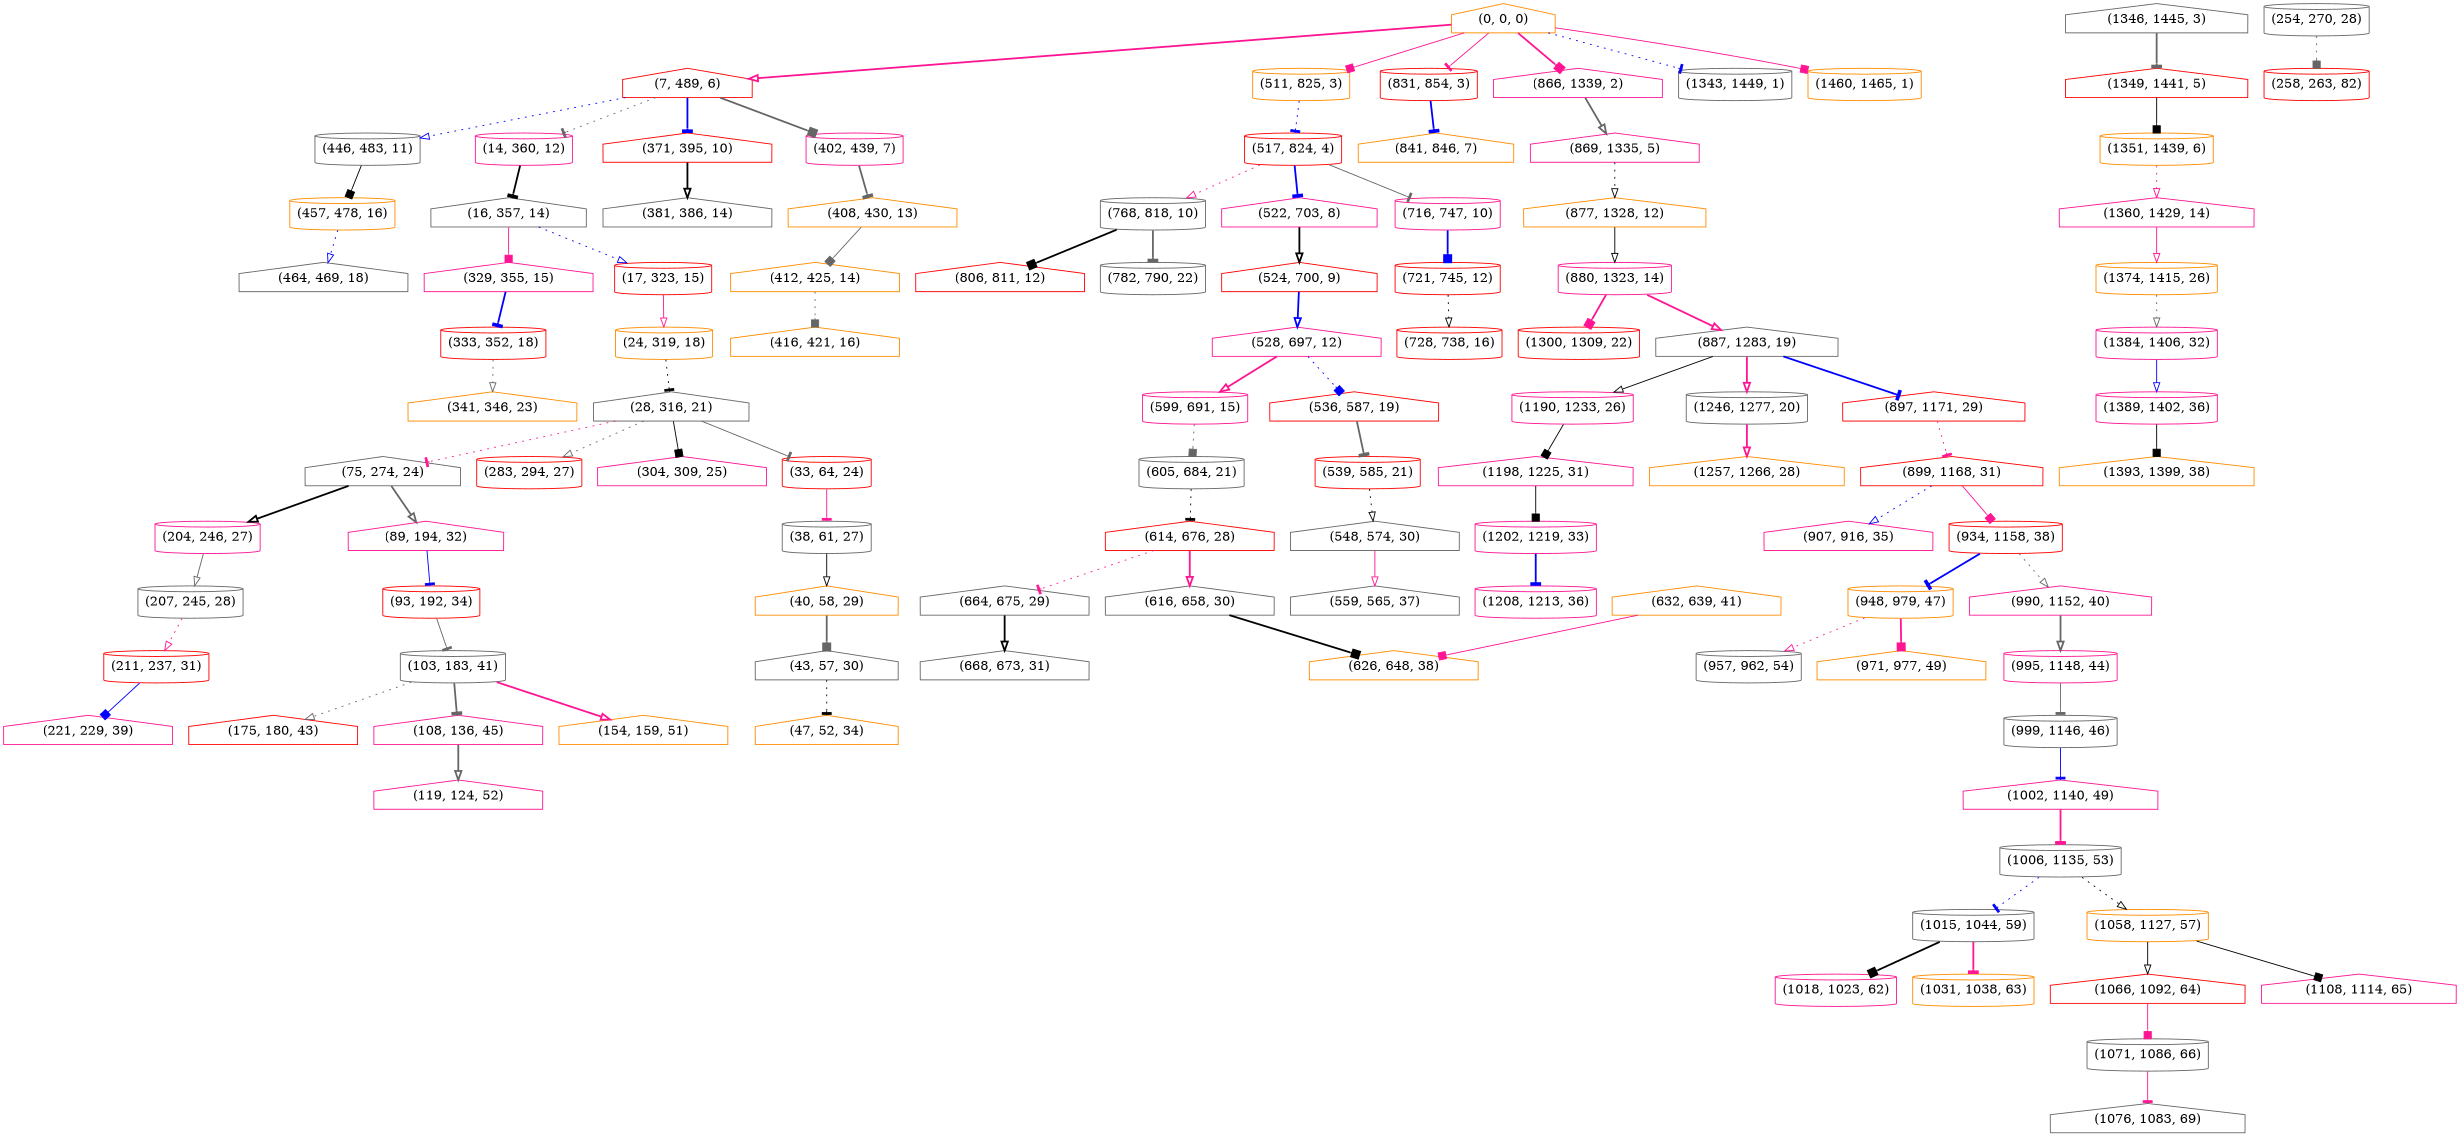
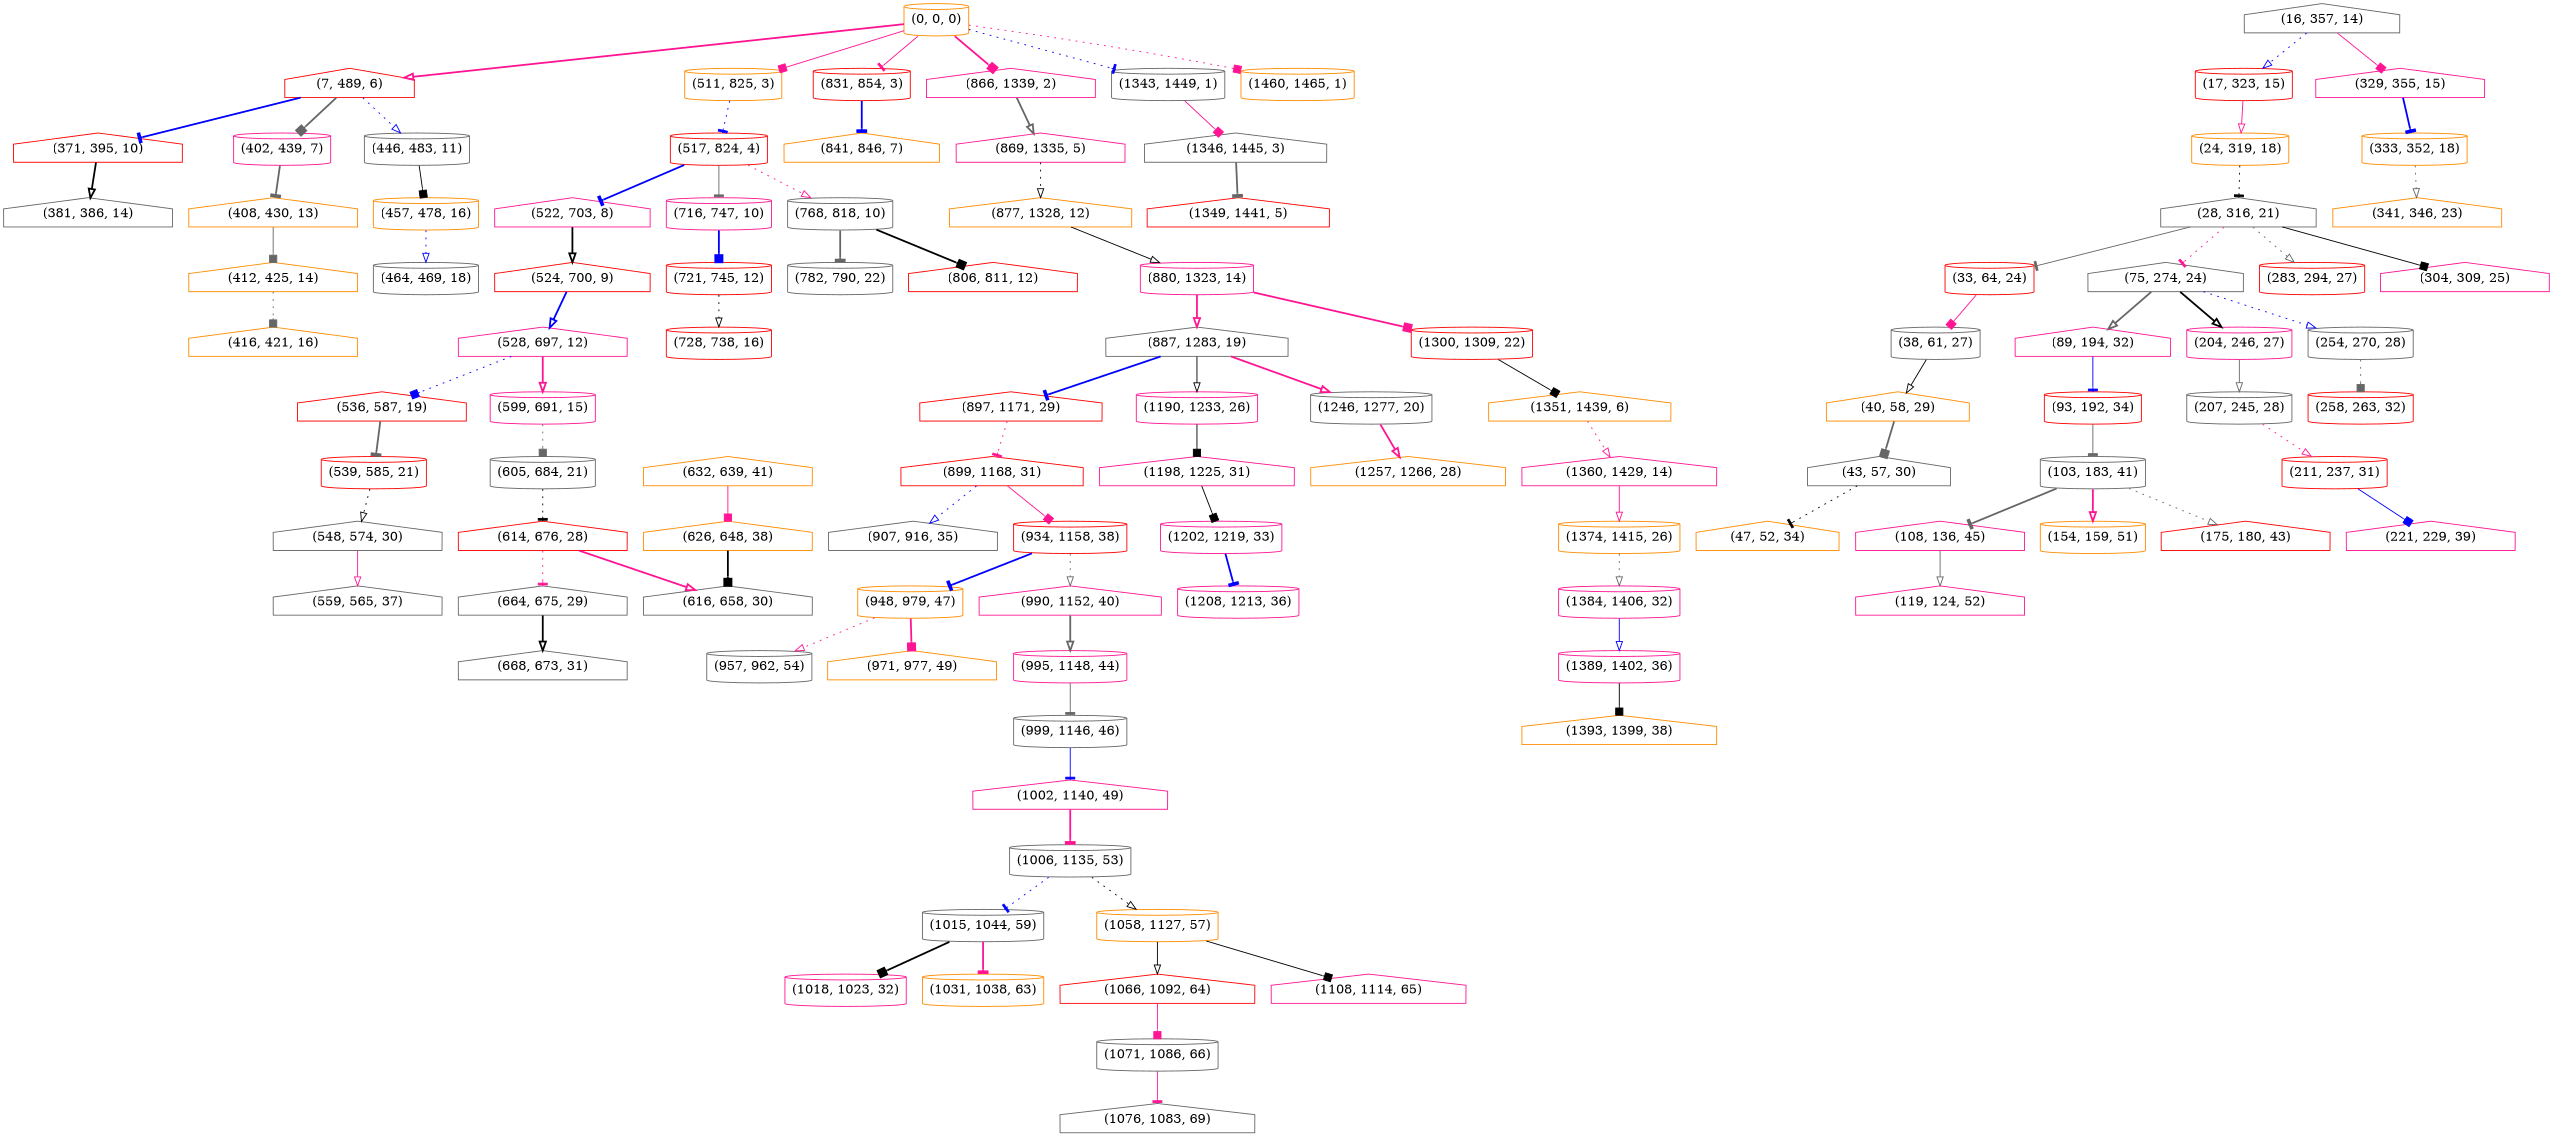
  digraph {
    node [color=deeppink shape=house]
    edge [arrowhead=onormal color=deeppink style=bold]
-   "(0, 0, 0)" [color=darkorange]
+   "(0, 0, 0)" [color=darkorange shape=cylinder]
    "(7, 489, 6)" [color=red]
    "(511, 825, 3)" [color=darkorange shape=cylinder]
    "(831, 854, 3)" [color=red shape=cylinder]
    "(866, 1339, 2)"
    "(1343, 1449, 1)" [color=gray40 shape=cylinder]
    "(1460, 1465, 1)" [color=darkorange shape=cylinder]
-   "(14, 360, 12)" [shape=cylinder]
    "(371, 395, 10)" [color=red]
    "(402, 439, 7)" [shape=cylinder]
    "(446, 483, 11)" [color=gray40 shape=cylinder]
    "(517, 824, 4)" [color=red shape=cylinder]
    "(841, 846, 7)" [color=darkorange]
    "(869, 1335, 5)"
    "(1346, 1445, 3)" [color=gray40]
    "(16, 357, 14)" [color=gray40]
    "(381, 386, 14)" [color=gray40]
    "(408, 430, 13)" [color=darkorange]
    "(457, 478, 16)" [color=darkorange shape=cylinder]
    "(17, 323, 15)" [color=red shape=cylinder]
    "(329, 355, 15)"
    "(24, 319, 18)" [color=darkorange shape=cylinder]
-   "(333, 352, 18)" [color=red shape=cylinder]
+   "(333, 352, 18)" [color=darkorange shape=cylinder]
    "(28, 316, 21)" [color=gray40]
    "(33, 64, 24)" [color=red shape=cylinder]
    "(75, 274, 24)" [color=gray40]
    "(283, 294, 27)" [color=red shape=cylinder]
    "(304, 309, 25)"
    "(38, 61, 27)" [color=gray40 shape=cylinder]
    "(89, 194, 32)"
    "(204, 246, 27)" [shape=cylinder]
    "(254, 270, 28)" [color=gray40 shape=cylinder]
    "(40, 58, 29)" [color=darkorange]
    "(43, 57, 30)" [color=gray40]
    "(47, 52, 34)" [color=darkorange]
    "(93, 192, 34)" [color=red shape=cylinder]
    "(207, 245, 28)" [color=gray40 shape=cylinder]
-   "(258, 263, 32)" [color=red shape=cylinder label="(258, 263, 82)"]
+   "(258, 263, 32)" [color=red shape=cylinder]
    "(103, 183, 41)" [color=gray40 shape=cylinder]
    "(108, 136, 45)"
-   "(154, 159, 51)" [color=darkorange]
+   "(154, 159, 51)" [color=darkorange shape=cylinder]
    "(175, 180, 43)" [color=red]
    "(119, 124, 52)"
    "(211, 237, 31)" [color=red shape=cylinder]
    "(221, 229, 39)"
    "(341, 346, 23)" [color=darkorange]
    "(412, 425, 14)" [color=darkorange]
    "(416, 421, 16)" [color=darkorange]
-   "(464, 469, 18)" [color=gray40]
+   "(464, 469, 18)" [color=gray40 shape=cylinder]
    "(522, 703, 8)"
    "(716, 747, 10)" [shape=cylinder]
    "(768, 818, 10)" [color=gray40 shape=cylinder]
    "(524, 700, 9)" [color=red]
    "(721, 745, 12)" [color=red shape=cylinder]
    "(782, 790, 22)" [color=gray40 shape=cylinder]
    "(806, 811, 12)" [color=red]
    "(528, 697, 12)"
    "(536, 587, 19)" [color=red]
    "(599, 691, 15)" [shape=cylinder]
    "(539, 585, 21)" [color=red shape=cylinder]
    "(605, 684, 21)" [color=gray40 shape=cylinder]
    "(548, 574, 30)" [color=gray40]
    "(559, 565, 37)" [color=gray40]
    "(614, 676, 28)" [color=red]
    "(616, 658, 30)" [color=gray40]
    "(664, 675, 29)" [color=gray40]
    "(626, 648, 38)" [color=darkorange]
    "(668, 673, 31)" [color=gray40]
    "(632, 639, 41)" [color=darkorange]
    "(728, 738, 16)" [color=red shape=cylinder]
    "(877, 1328, 12)" [color=darkorange]
    "(880, 1323, 14)" [shape=cylinder]
    "(887, 1283, 19)" [color=gray40]
    "(1300, 1309, 22)" [color=red shape=cylinder]
    "(897, 1171, 29)" [color=red]
    "(1190, 1233, 26)" [shape=cylinder]
    "(1246, 1277, 20)" [color=gray40 shape=cylinder]
    "(899, 1168, 31)" [color=red]
    "(1198, 1225, 31)"
    "(1257, 1266, 28)" [color=darkorange]
-   "(907, 916, 35)"
+   "(907, 916, 35)" [color=gray40]
    "(934, 1158, 38)" [color=red shape=cylinder]
    "(948, 979, 47)" [color=darkorange shape=cylinder]
    "(990, 1152, 40)"
    "(957, 962, 54)" [color=gray40 shape=cylinder]
    "(971, 977, 49)" [color=darkorange]
    "(995, 1148, 44)" [shape=cylinder]
    "(999, 1146, 46)" [color=gray40 shape=cylinder]
    "(1002, 1140, 49)"
    "(1006, 1135, 53)" [color=gray40 shape=cylinder]
    "(1015, 1044, 59)" [color=gray40 shape=cylinder]
    "(1058, 1127, 57)" [color=darkorange shape=cylinder]
-   "(1018, 1023, 62)" [shape=cylinder]
+   "(1018, 1023, 62)" [shape=cylinder label="(1018, 1023, 32)"]
    "(1031, 1038, 63)" [color=darkorange shape=cylinder]
    "(1066, 1092, 64)" [color=red]
    "(1108, 1114, 65)"
    "(1071, 1086, 66)" [color=gray40 shape=cylinder]
    "(1076, 1083, 69)" [color=gray40]
    "(1202, 1219, 33)" [shape=cylinder]
    "(1208, 1213, 36)" [shape=cylinder]
    "(1349, 1441, 5)" [color=red]
-   "(1351, 1439, 6)" [color=darkorange shape=cylinder]
+   "(1351, 1439, 6)" [color=darkorange]
    "(1360, 1429, 14)"
    "(1374, 1415, 26)" [color=darkorange shape=cylinder]
    "(1384, 1406, 32)" [shape=cylinder]
    "(1389, 1402, 36)" [shape=cylinder]
    "(1393, 1399, 38)" [color=darkorange]
    "(0, 0, 0)" -> "(7, 489, 6)"
    "(0, 0, 0)" -> "(511, 825, 3)" [arrowhead=box style=solid]
    "(0, 0, 0)" -> "(831, 854, 3)" [arrowhead=tee style=solid]
    "(0, 0, 0)" -> "(866, 1339, 2)" [arrowhead=box]
    "(0, 0, 0)" -> "(1343, 1449, 1)" [arrowhead=tee color=blue style=dotted]
-   "(0, 0, 0)" -> "(1460, 1465, 1)" [arrowhead=box style=solid]
-   "(7, 489, 6)" -> "(14, 360, 12)" [arrowhead=tee color=gray40 style=dotted]
+   "(0, 0, 0)" -> "(1460, 1465, 1)" [arrowhead=box style=dotted]
    "(7, 489, 6)" -> "(371, 395, 10)" [arrowhead=tee color=blue]
    "(7, 489, 6)" -> "(402, 439, 7)" [arrowhead=box color=gray40]
    "(7, 489, 6)" -> "(446, 483, 11)" [color=blue style=dotted]
    "(511, 825, 3)" -> "(517, 824, 4)" [arrowhead=tee color=blue style=dotted]
    "(831, 854, 3)" -> "(841, 846, 7)" [arrowhead=tee color=blue]
    "(866, 1339, 2)" -> "(869, 1335, 5)" [color=gray40]
-   "(14, 360, 12)" -> "(16, 357, 14)" [arrowhead=tee color=black]
+   "(1343, 1449, 1)" -> "(1346, 1445, 3)" [arrowhead=box style=solid]
    "(371, 395, 10)" -> "(381, 386, 14)" [color=black]
    "(402, 439, 7)" -> "(408, 430, 13)" [arrowhead=tee color=gray40]
    "(446, 483, 11)" -> "(457, 478, 16)" [arrowhead=box color=black style=solid]
    "(517, 824, 4)" -> "(522, 703, 8)" [arrowhead=tee color=blue]
    "(517, 824, 4)" -> "(716, 747, 10)" [arrowhead=tee color=gray40 style=solid]
    "(517, 824, 4)" -> "(768, 818, 10)" [style=dotted]
    "(869, 1335, 5)" -> "(877, 1328, 12)" [color=black style=dotted]
    "(1346, 1445, 3)" -> "(1349, 1441, 5)" [arrowhead=tee color=gray40]
    "(16, 357, 14)" -> "(17, 323, 15)" [color=blue style=dotted]
    "(16, 357, 14)" -> "(329, 355, 15)" [arrowhead=box style=solid]
    "(408, 430, 13)" -> "(412, 425, 14)" [arrowhead=box color=gray40 style=solid]
    "(457, 478, 16)" -> "(464, 469, 18)" [color=blue style=dotted]
    "(17, 323, 15)" -> "(24, 319, 18)" [style=solid]
    "(329, 355, 15)" -> "(333, 352, 18)" [arrowhead=tee color=blue]
    "(24, 319, 18)" -> "(28, 316, 21)" [arrowhead=tee color=black style=dotted]
    "(333, 352, 18)" -> "(341, 346, 23)" [color=gray40 style=dotted]
    "(28, 316, 21)" -> "(33, 64, 24)" [arrowhead=tee color=gray40 style=solid]
    "(28, 316, 21)" -> "(75, 274, 24)" [arrowhead=tee style=dotted]
    "(28, 316, 21)" -> "(283, 294, 27)" [color=gray40 style=dotted]
    "(28, 316, 21)" -> "(304, 309, 25)" [arrowhead=box color=black style=solid]
-   "(33, 64, 24)" -> "(38, 61, 27)" [arrowhead=tee style=solid]
+   "(33, 64, 24)" -> "(38, 61, 27)" [arrowhead=box style=solid]
    "(75, 274, 24)" -> "(89, 194, 32)" [color=gray40]
    "(75, 274, 24)" -> "(204, 246, 27)" [color=black]
+   "(75, 274, 24)" -> "(254, 270, 28)" [color=blue style=dotted]
    "(38, 61, 27)" -> "(40, 58, 29)" [color=black style=solid]
    "(89, 194, 32)" -> "(93, 192, 34)" [arrowhead=tee color=blue style=solid]
    "(204, 246, 27)" -> "(207, 245, 28)" [color=gray40 style=solid]
    "(254, 270, 28)" -> "(258, 263, 32)" [arrowhead=box color=gray40 style=dotted]
    "(40, 58, 29)" -> "(43, 57, 30)" [arrowhead=box color=gray40]
    "(43, 57, 30)" -> "(47, 52, 34)" [arrowhead=tee color=black style=dotted]
    "(93, 192, 34)" -> "(103, 183, 41)" [arrowhead=tee color=gray40 style=solid]
    "(207, 245, 28)" -> "(211, 237, 31)" [style=dotted]
    "(103, 183, 41)" -> "(108, 136, 45)" [arrowhead=tee color=gray40]
    "(103, 183, 41)" -> "(154, 159, 51)"
    "(103, 183, 41)" -> "(175, 180, 43)" [color=gray40 style=dotted]
-   "(108, 136, 45)" -> "(119, 124, 52)" [color=gray40]
+   "(108, 136, 45)" -> "(119, 124, 52)" [color=gray40 style=solid]
    "(211, 237, 31)" -> "(221, 229, 39)" [arrowhead=box color=blue style=solid]
    "(412, 425, 14)" -> "(416, 421, 16)" [arrowhead=box color=gray40 style=dotted]
    "(522, 703, 8)" -> "(524, 700, 9)" [color=black]
    "(716, 747, 10)" -> "(721, 745, 12)" [arrowhead=box color=blue]
    "(768, 818, 10)" -> "(782, 790, 22)" [arrowhead=tee color=gray40]
    "(768, 818, 10)" -> "(806, 811, 12)" [arrowhead=box color=black]
    "(524, 700, 9)" -> "(528, 697, 12)" [color=blue]
    "(721, 745, 12)" -> "(728, 738, 16)" [color=black style=dotted]
    "(528, 697, 12)" -> "(536, 587, 19)" [arrowhead=box color=blue style=dotted]
    "(528, 697, 12)" -> "(599, 691, 15)"
    "(536, 587, 19)" -> "(539, 585, 21)" [arrowhead=tee color=gray40]
    "(599, 691, 15)" -> "(605, 684, 21)" [arrowhead=box color=gray40 style=dotted]
    "(539, 585, 21)" -> "(548, 574, 30)" [color=black style=dotted]
    "(605, 684, 21)" -> "(614, 676, 28)" [arrowhead=tee color=black style=dotted]
    "(548, 574, 30)" -> "(559, 565, 37)" [style=solid]
    "(614, 676, 28)" -> "(616, 658, 30)"
    "(614, 676, 28)" -> "(664, 675, 29)" [arrowhead=tee style=dotted]
-   "(616, 658, 30)" -> "(626, 648, 38)" [arrowhead=box color=black]
+   "(626, 648, 38)" -> "(616, 658, 30)" [arrowhead=box color=black]
    "(664, 675, 29)" -> "(668, 673, 31)" [color=black]
    "(632, 639, 41)" -> "(626, 648, 38)" [arrowhead=box style=solid]
    "(877, 1328, 12)" -> "(880, 1323, 14)" [color=black style=solid]
    "(880, 1323, 14)" -> "(887, 1283, 19)"
    "(880, 1323, 14)" -> "(1300, 1309, 22)" [arrowhead=box]
    "(887, 1283, 19)" -> "(897, 1171, 29)" [arrowhead=tee color=blue]
    "(887, 1283, 19)" -> "(1190, 1233, 26)" [color=black style=solid]
    "(887, 1283, 19)" -> "(1246, 1277, 20)"
    "(897, 1171, 29)" -> "(899, 1168, 31)" [arrowhead=tee style=dotted]
    "(1190, 1233, 26)" -> "(1198, 1225, 31)" [arrowhead=box color=black style=solid]
    "(1246, 1277, 20)" -> "(1257, 1266, 28)"
    "(899, 1168, 31)" -> "(907, 916, 35)" [color=blue style=dotted]
    "(899, 1168, 31)" -> "(934, 1158, 38)" [arrowhead=box style=solid]
    "(1198, 1225, 31)" -> "(1202, 1219, 33)" [arrowhead=box color=black style=solid]
    "(934, 1158, 38)" -> "(948, 979, 47)" [arrowhead=tee color=blue]
    "(934, 1158, 38)" -> "(990, 1152, 40)" [color=gray40 style=dotted]
    "(948, 979, 47)" -> "(957, 962, 54)" [style=dotted]
    "(948, 979, 47)" -> "(971, 977, 49)" [arrowhead=box]
    "(990, 1152, 40)" -> "(995, 1148, 44)" [color=gray40]
    "(995, 1148, 44)" -> "(999, 1146, 46)" [arrowhead=tee color=gray40 style=solid]
    "(999, 1146, 46)" -> "(1002, 1140, 49)" [arrowhead=tee color=blue style=solid]
    "(1002, 1140, 49)" -> "(1006, 1135, 53)" [arrowhead=tee]
    "(1006, 1135, 53)" -> "(1015, 1044, 59)" [arrowhead=tee color=blue style=dotted]
    "(1006, 1135, 53)" -> "(1058, 1127, 57)" [color=black style=dotted]
    "(1015, 1044, 59)" -> "(1018, 1023, 62)" [arrowhead=box color=black]
    "(1015, 1044, 59)" -> "(1031, 1038, 63)" [arrowhead=tee]
    "(1058, 1127, 57)" -> "(1066, 1092, 64)" [color=black style=solid]
    "(1058, 1127, 57)" -> "(1108, 1114, 65)" [arrowhead=box color=black style=solid]
    "(1066, 1092, 64)" -> "(1071, 1086, 66)" [arrowhead=box style=solid]
    "(1071, 1086, 66)" -> "(1076, 1083, 69)" [arrowhead=tee style=solid]
    "(1202, 1219, 33)" -> "(1208, 1213, 36)" [arrowhead=tee color=blue]
-   "(1349, 1441, 5)" -> "(1351, 1439, 6)" [arrowhead=box color=black style=solid]
+   "(1300, 1309, 22)" -> "(1351, 1439, 6)" [arrowhead=box color=black style=solid]
    "(1351, 1439, 6)" -> "(1360, 1429, 14)" [style=dotted]
    "(1360, 1429, 14)" -> "(1374, 1415, 26)" [style=solid]
    "(1374, 1415, 26)" -> "(1384, 1406, 32)" [color=gray40 style=dotted]
    "(1384, 1406, 32)" -> "(1389, 1402, 36)" [color=blue style=solid]
    "(1389, 1402, 36)" -> "(1393, 1399, 38)" [arrowhead=box color=black style=solid]
  }
